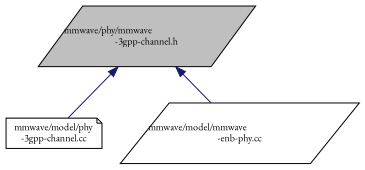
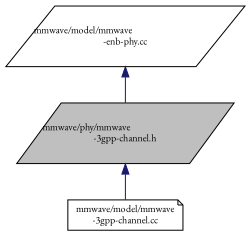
  digraph {
    fontname="EB Garamond"
    node [color=black fillcolor=white fontname="EB Garamond" fontsize=10 shape=parallelogram style=filled]
    edge [color=midnightblue dir=back fontname="EB Garamond" fontsize=10 labelfontname=Helvetica labelfontsize=10 style=solid]
    n1 [fillcolor=grey75 fontcolor=black height=0.2 label="mmwave/phy/mmwave\l-3gpp-channel.h" width=0.4]
-   n2 [height=0.2 label="mmwave/model/phy\l-3gpp-channel.cc" shape=note width=0.4]
+   n2 [height=0.2 label="mmwave/model/mmwave\l-3gpp-channel.cc" shape=note width=0.4]
    n3 [height=0.2 label="mmwave/model/mmwave\l-enb-phy.cc" width=0.4]
    n1 -> n2
-   n1 -> n3
+   n3 -> n1
  }
